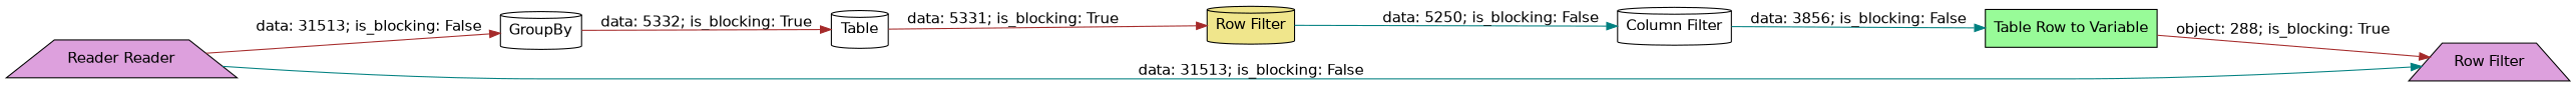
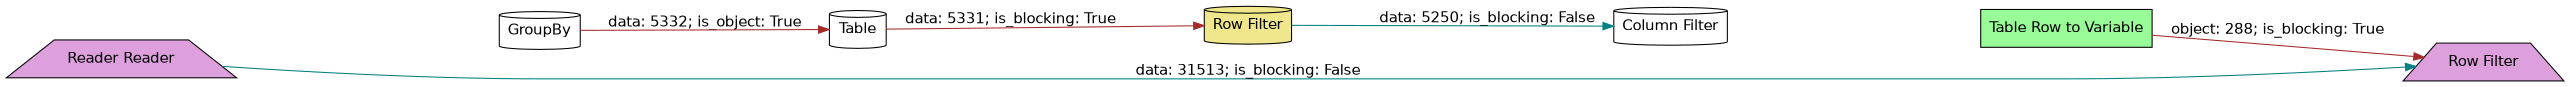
  digraph {
    fontname="DejaVu Sans"
    rankdir=LR
    node [fillcolor=white fontname="DejaVu Sans" shape=cylinder style=filled]
    edge [color=brown fontname="DejaVu Sans"]
    n1 [label=GroupBy]
    n2 [label=Table]
    n3 [fillcolor=khaki label="Row Filter"]
    n4 [label="Column Filter"]
    n5 [fillcolor=palegreen label="Table Row to Variable" shape=box]
    n6 [fillcolor=plum label="Row Filter" shape=trapezium]
    n7 [fillcolor=plum label="Reader Reader" shape=trapezium]
-   n1 -> n2 [label="data: 5332; is_blocking: True"]
+   n1 -> n2 [label="data: 5332; is_object: True"]
    n2 -> n3 [label="data: 5331; is_blocking: True"]
    n3 -> n4 [color=teal label="data: 5250; is_blocking: False"]
-   n4 -> n5 [color=teal label="data: 3856; is_blocking: False"]
    n5 -> n6 [label="object: 288; is_blocking: True"]
-   n7 -> n1 [label="data: 31513; is_blocking: False"]
    n7 -> n6 [color=teal label="data: 31513; is_blocking: False"]
  }
